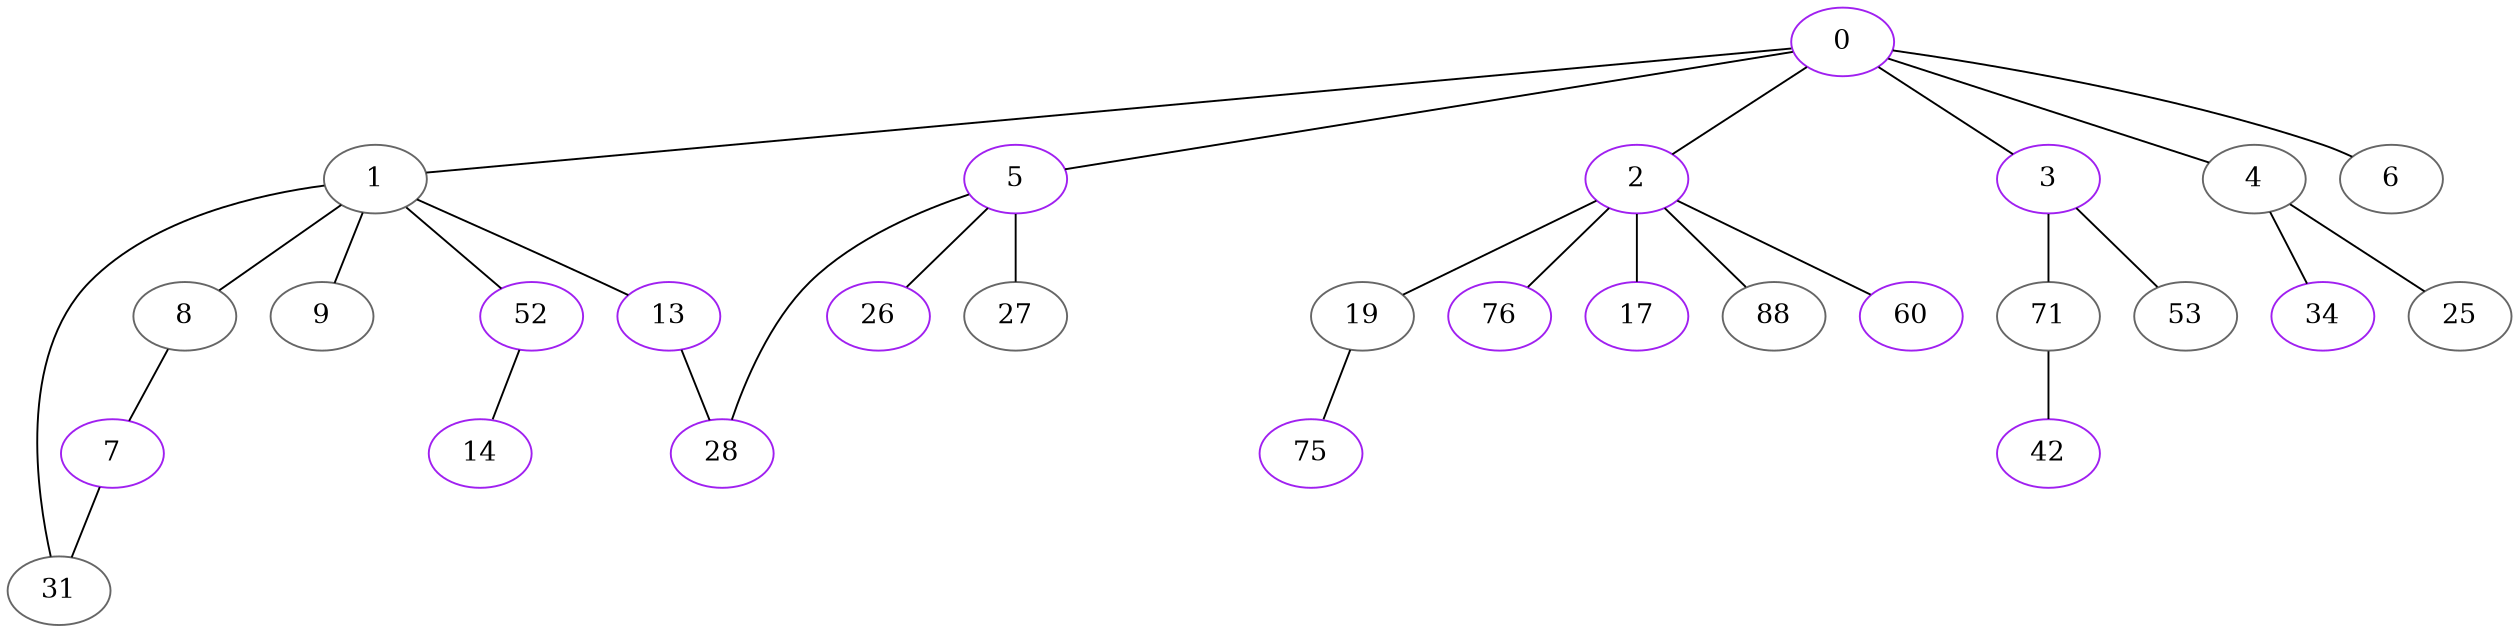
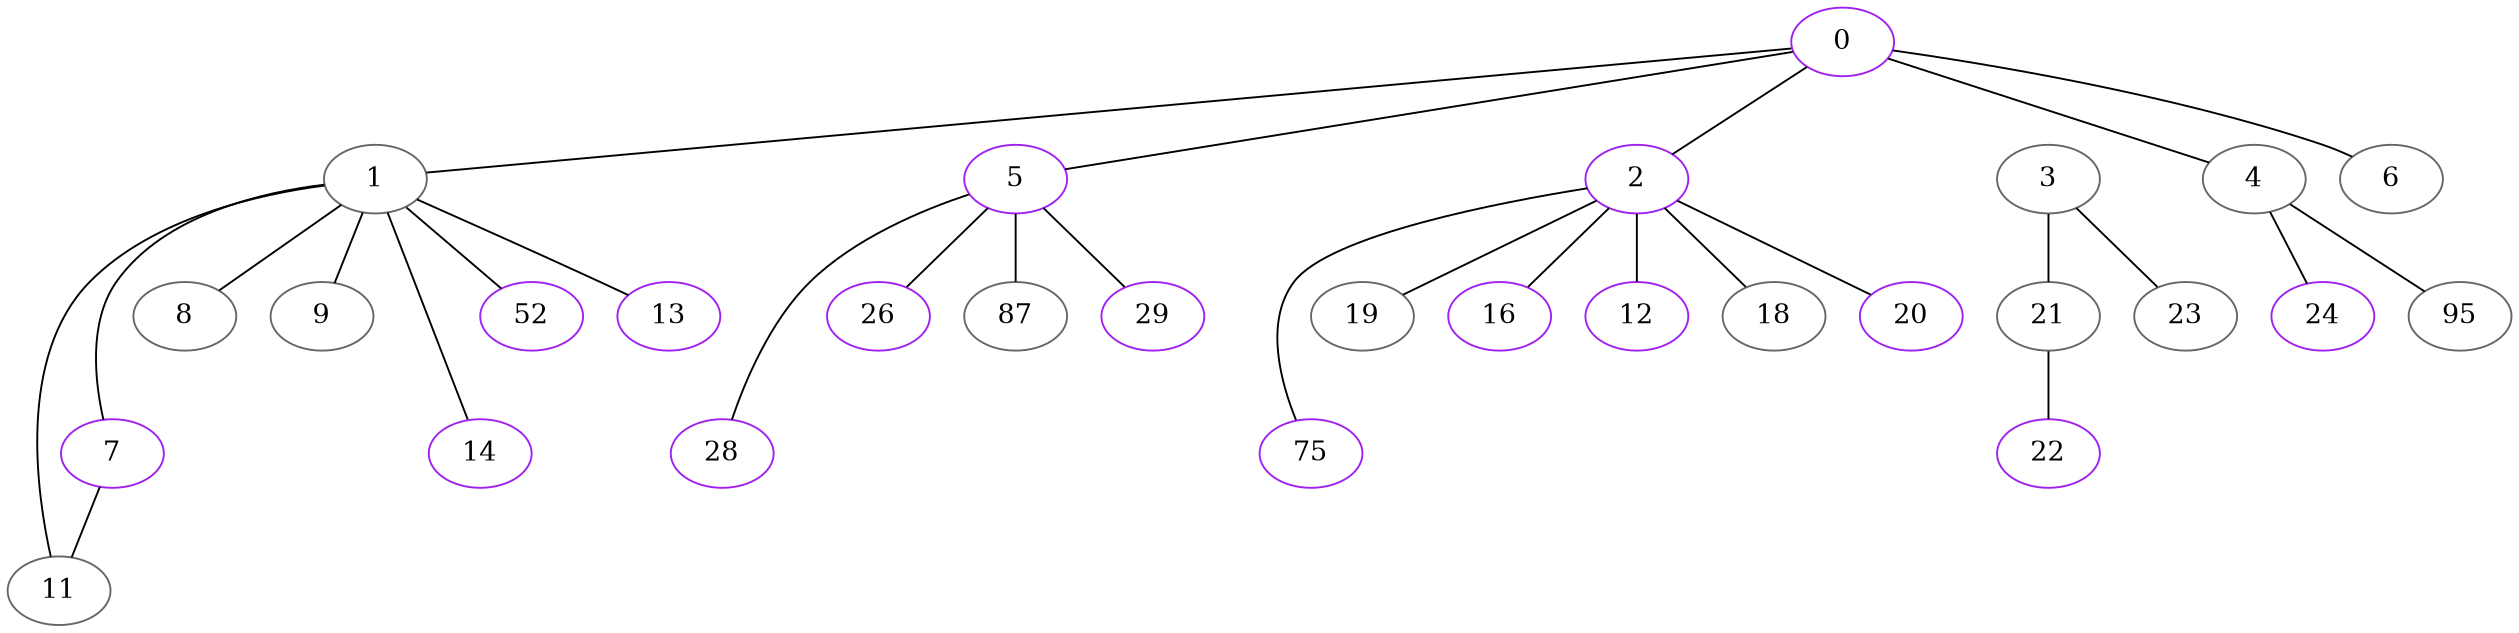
  graph {
    node [color=purple]
    0
    1 [color=gray40]
    2
-   3
+   3 [color=gray40]
    4 [color=gray40]
    5
    6 [color=gray40]
    7
    8 [color=gray40]
    9 [color=gray40]
-   11 [color=gray40 label=31]
+   11 [color=gray40]
    n12 [label=52]
    13
    14
    n15 [label=75]
-   16 [label=76]
-   17
-   18 [color=gray40 label=88]
+   16
+   17 [label=12]
+   18 [color=gray40]
    19 [color=gray40]
-   20 [label=60]
-   21 [color=gray40 label=71]
-   23 [color=gray40 label=53]
-   24 [label=34]
-   25 [color=gray40]
+   20
+   21 [color=gray40]
+   23 [color=gray40]
+   24
+   25 [color=gray40 label=95]
    26
-   27 [color=gray40]
+   27 [color=gray40 label=87]
    28
-   22 [label=42]
+   29
+   22
    0 -- 1
    0 -- 2
-   0 -- 3
    0 -- 4
    0 -- 5
    0 -- 6
-   8 -- 7
+   1 -- 7
    1 -- 8
    1 -- 9
    1 -- 11
    1 -- n12
    1 -- 13
-   n12 -- 14
-   19 -- n15
+   1 -- 14
+   2 -- n15
    2 -- 16
    2 -- 17
    2 -- 18
    2 -- 19
    2 -- 20
    3 -- 21
    3 -- 23
    4 -- 24
    4 -- 25
    5 -- 26
    5 -- 27
    5 -- 28
+   5 -- 29
    7 -- 11
-   13 -- 28
    21 -- 22
  }
